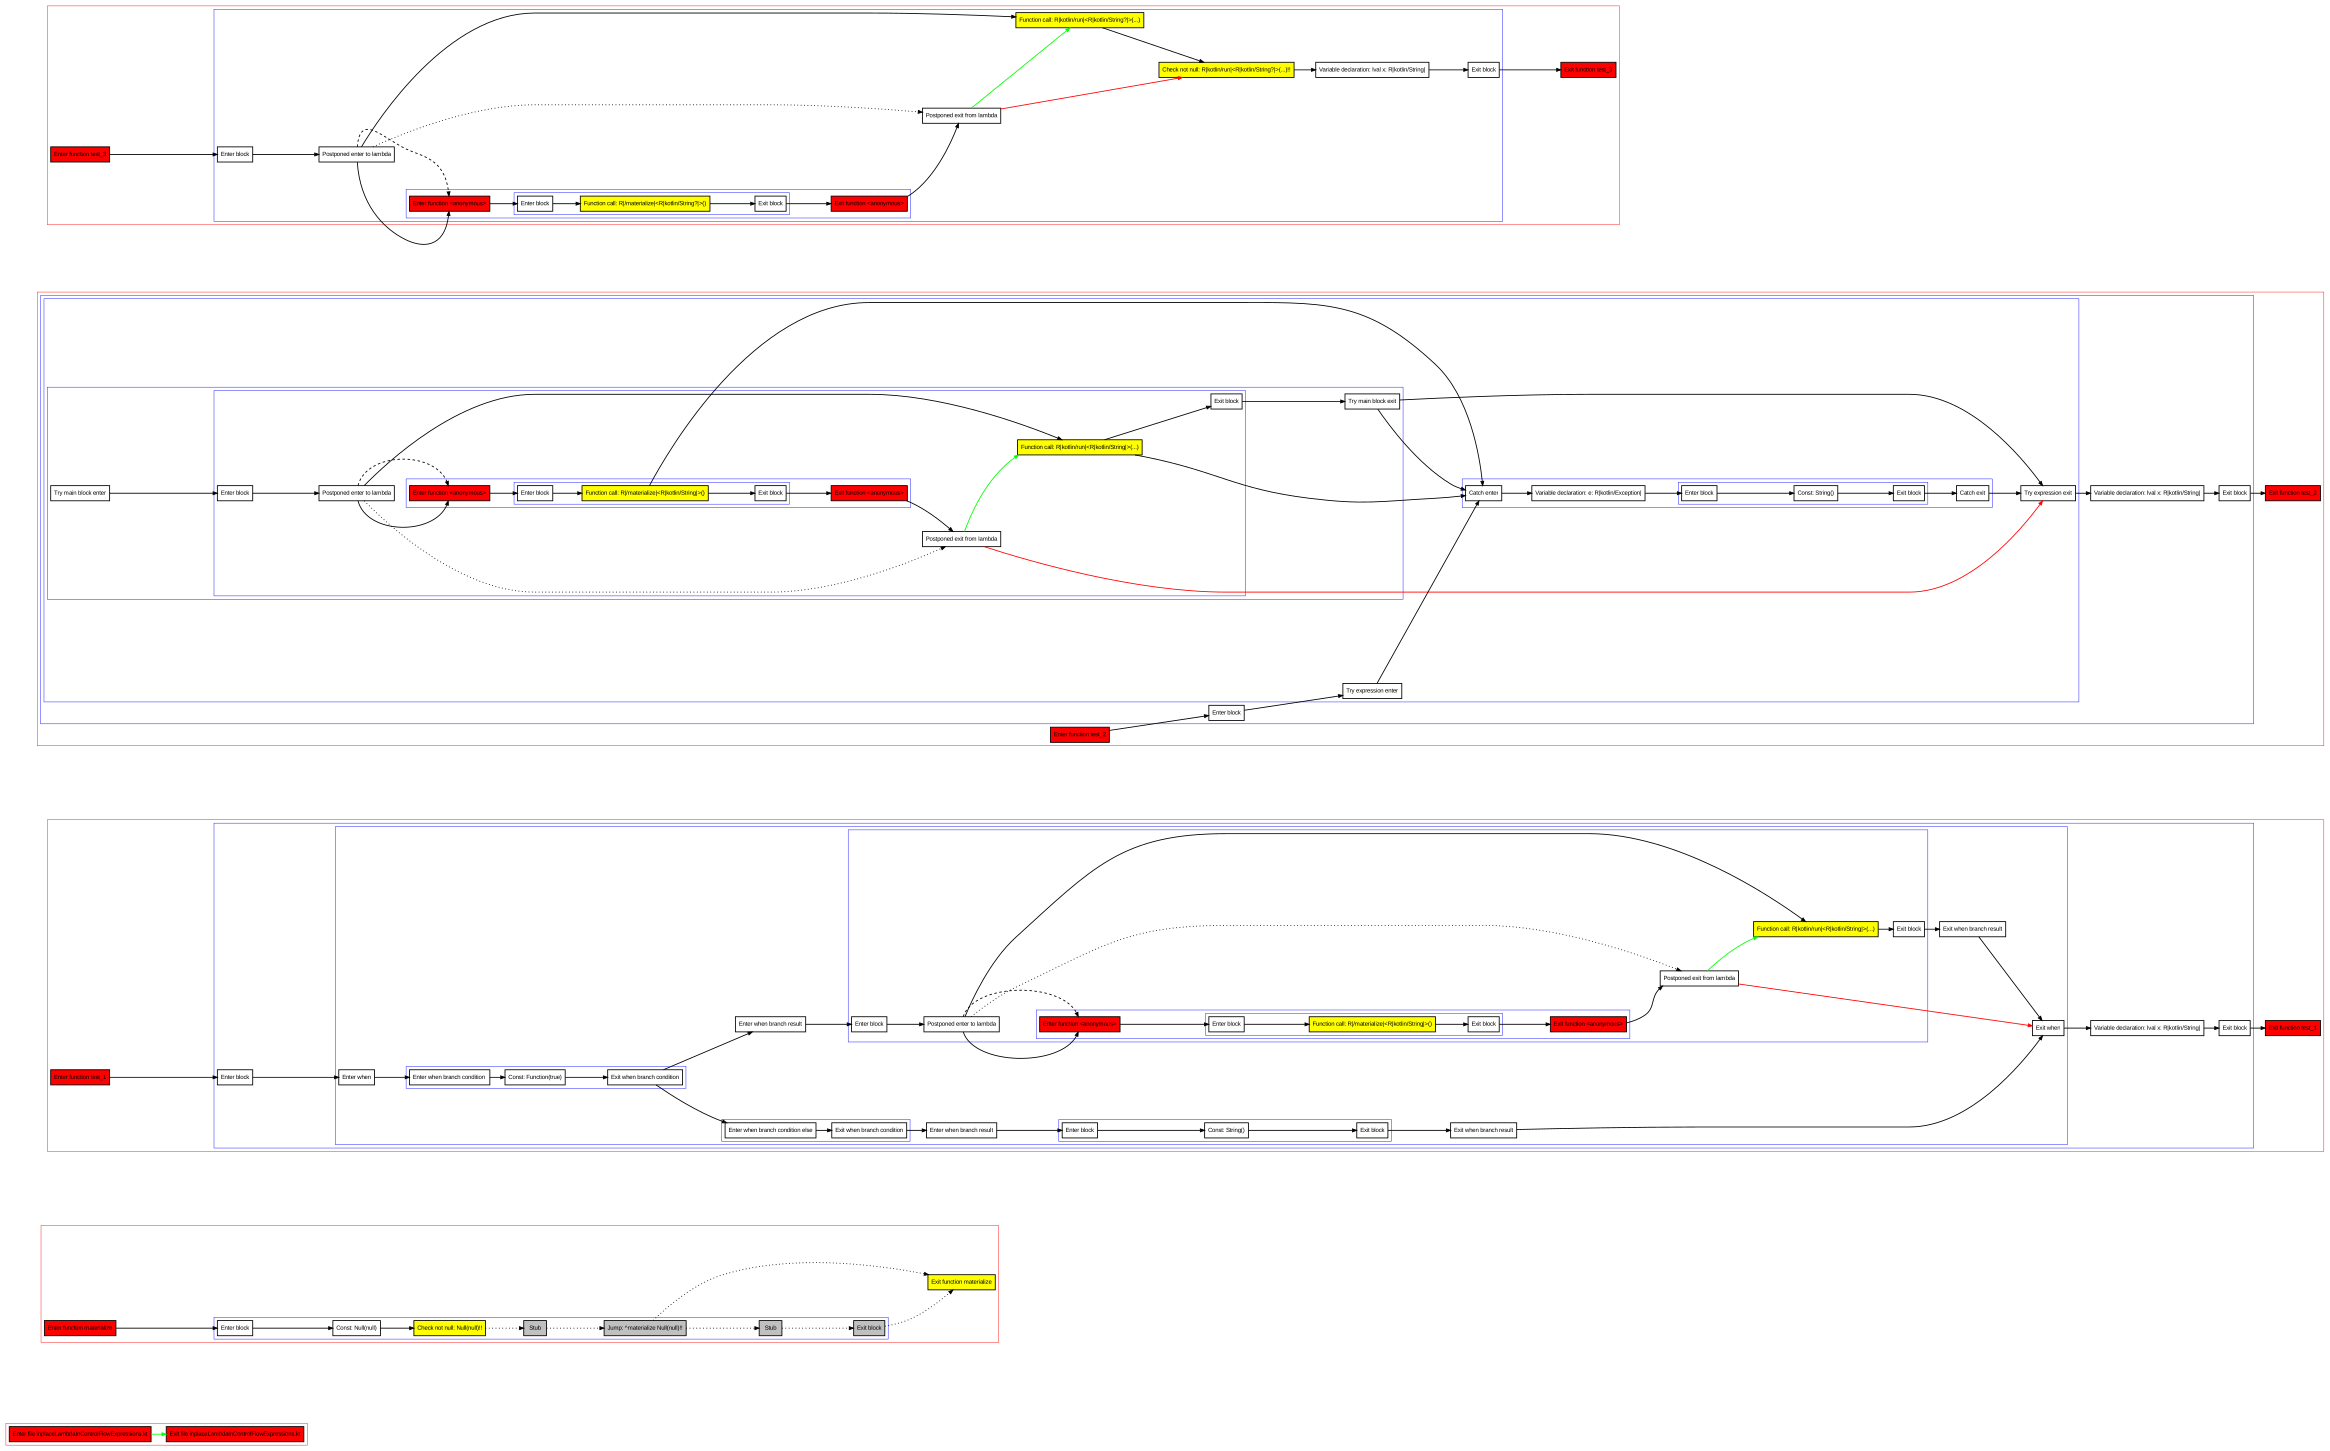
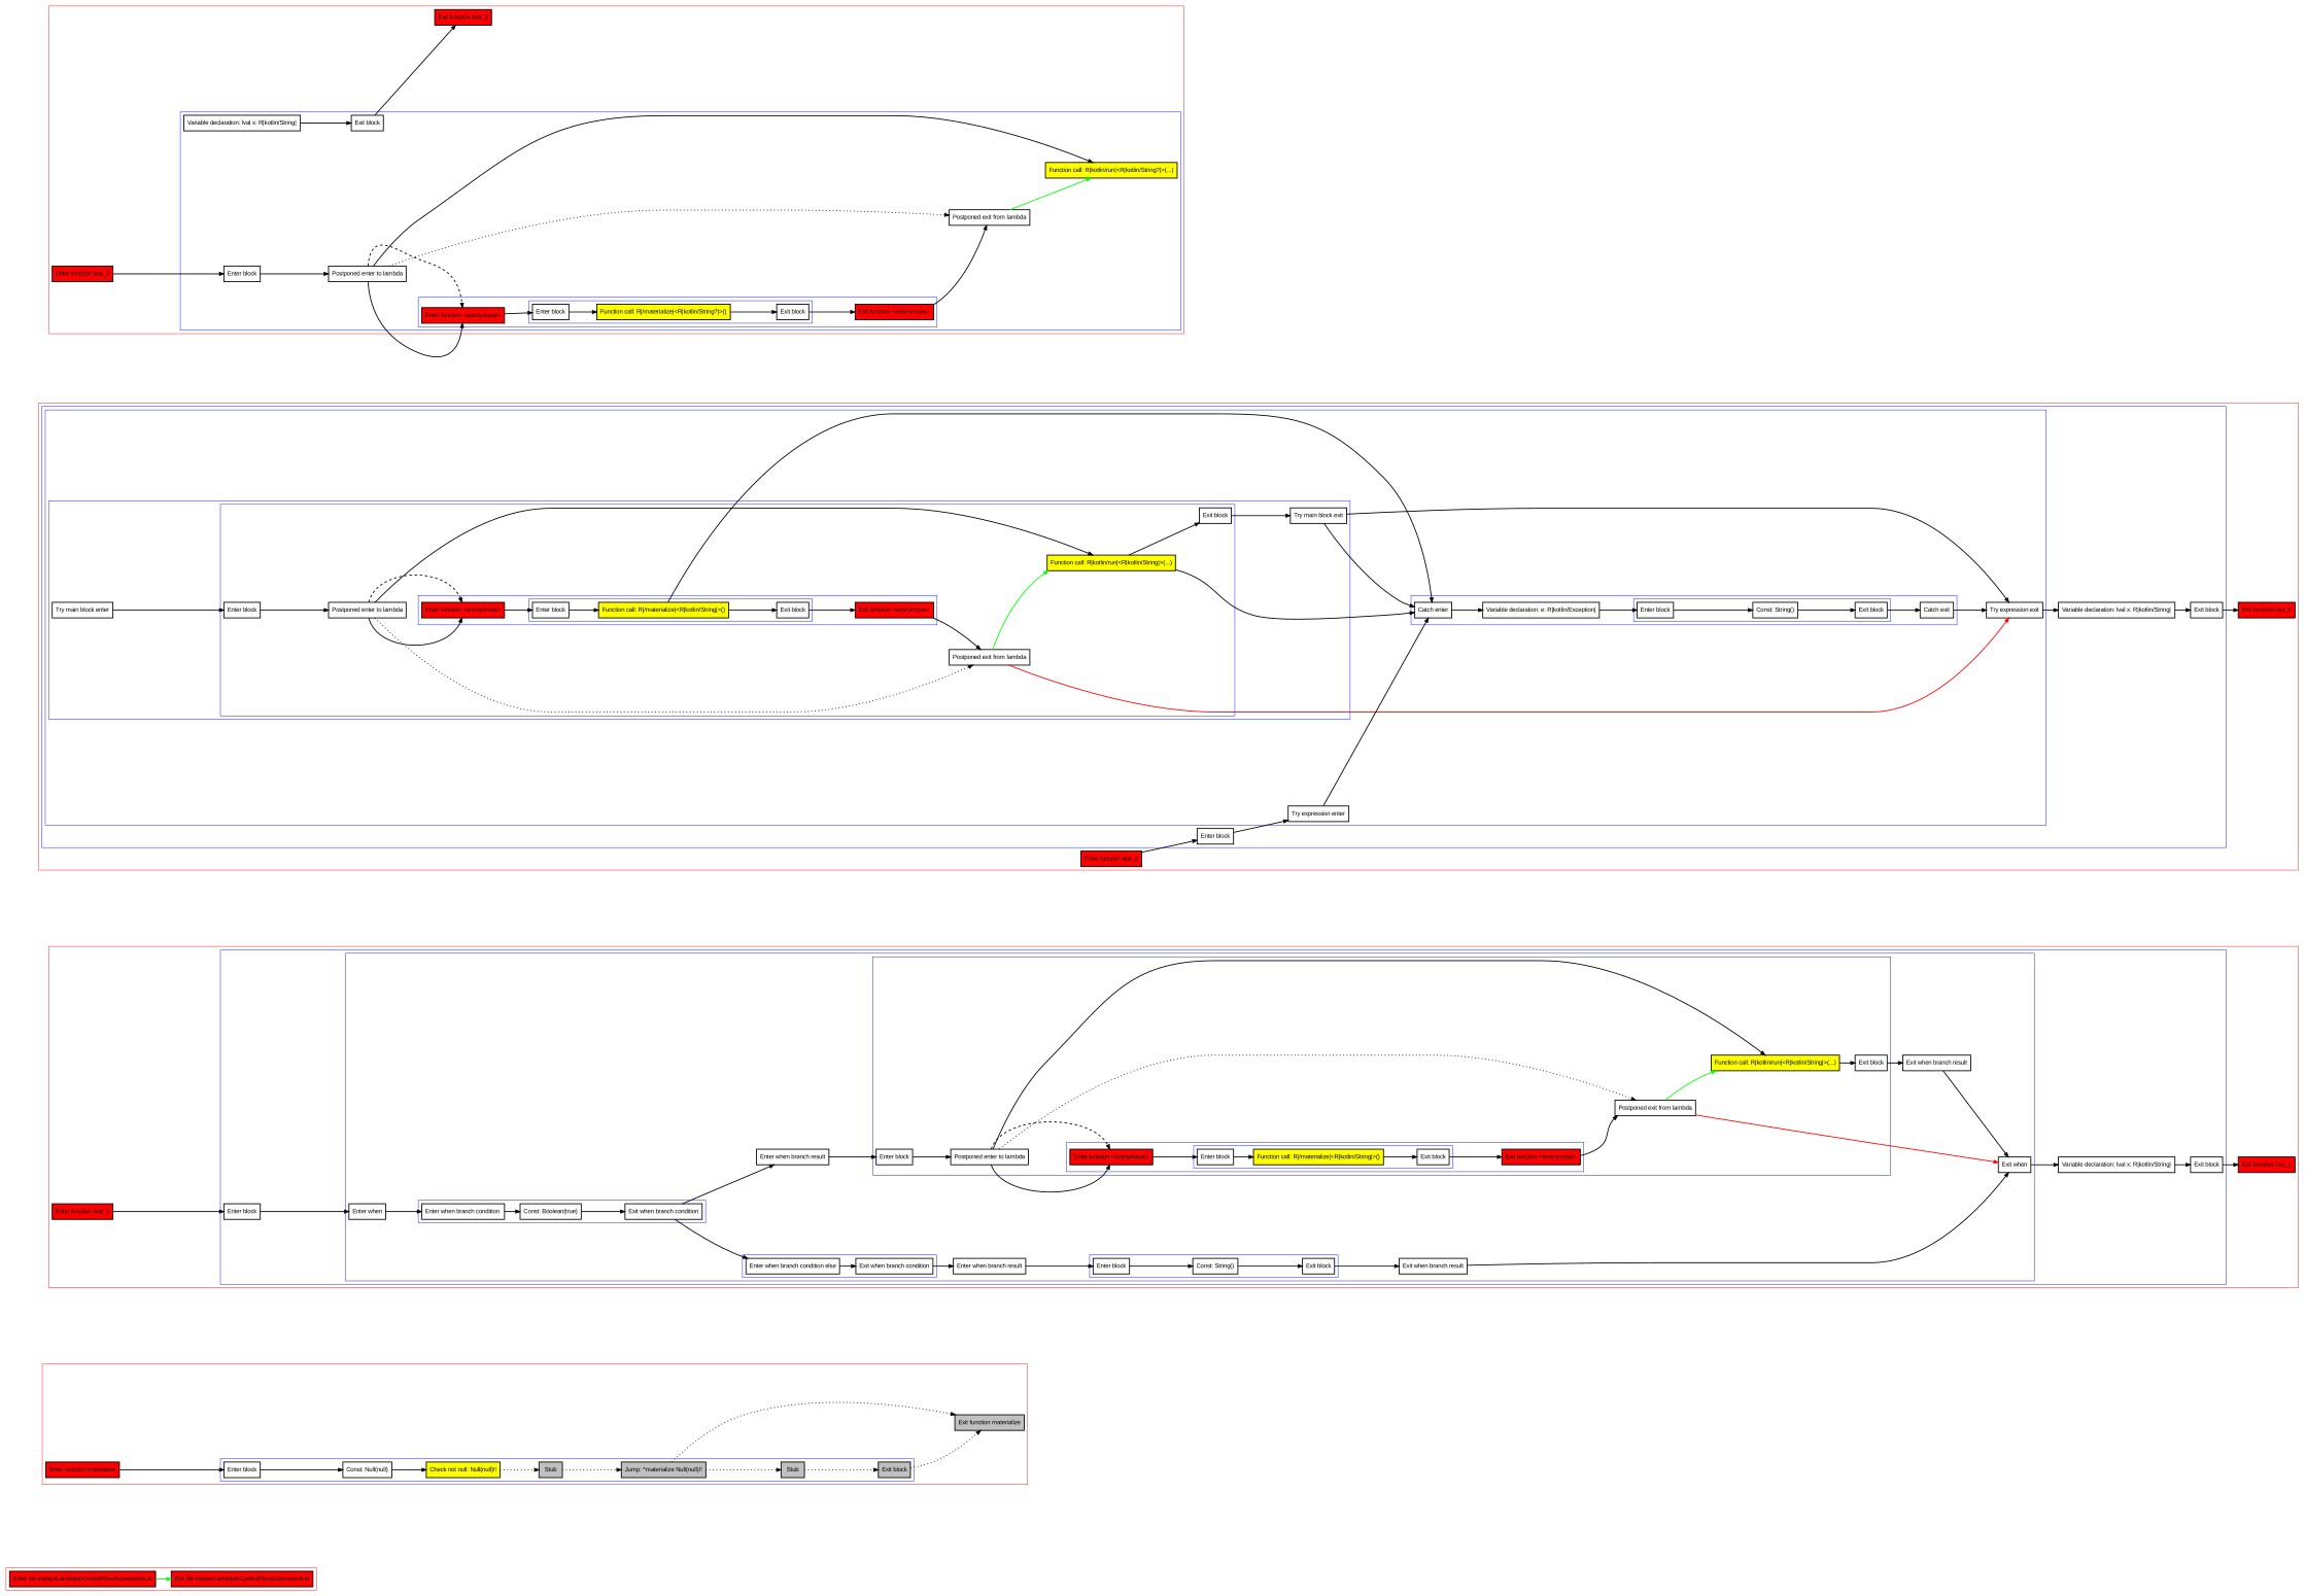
  digraph {
    fontname="Liberation Sans"
    nodesep=3
    rankdir=LR
    node [fontname="Liberation Sans" penwidth=2 shape=box]
    edge [fontname="Liberation Sans" penwidth=2]
    n1 [fillcolor=red label="Enter file inplaceLambdaInControlFlowExpressions.kt" style=filled]
    n2 [fillcolor=red label="Exit file inplaceLambdaInControlFlowExpressions.kt" style=filled]
    n3 [label="Enter block"]
    n4 [label="Const: Null(null)"]
    n5 [fillcolor=yellow label="Check not null: Null(null)!!" style=filled]
    n6 [fillcolor=gray label=Stub style=filled]
    n7 [fillcolor=gray label="Jump: ^materialize Null(null)!!" style=filled]
    n8 [fillcolor=gray label=Stub style=filled]
    n9 [fillcolor=gray label="Exit block" style=filled]
    n10 [fillcolor=red label="Enter function materialize" style=filled]
-   n11 [fillcolor=yellow label="Exit function materialize" style=filled]
+   n11 [fillcolor=gray label="Exit function materialize" style=filled]
    n12 [label="Enter when branch condition "]
-   n13 [label="Const: Function(true)"]
+   n13 [label="Const: Boolean(true)"]
    n14 [label="Exit when branch condition"]
    n15 [label="Enter when branch condition else"]
    n16 [label="Exit when branch condition"]
    n17 [label="Enter block"]
    n18 [label="Const: String()"]
    n19 [label="Exit block"]
    n20 [label="Enter block"]
    n21 [fillcolor=yellow label="Function call: R|/materialize|<R|kotlin/String|>()" style=filled]
    n22 [label="Exit block"]
    n23 [fillcolor=red label="Enter function <anonymous>" style=filled]
    n24 [fillcolor=red label="Exit function <anonymous>" style=filled]
    n25 [label="Enter block"]
    n26 [label="Postponed enter to lambda"]
    n27 [label="Postponed exit from lambda"]
    n28 [fillcolor=yellow label="Function call: R|kotlin/run|<R|kotlin/String|>(...)" style=filled]
    n29 [label="Exit block"]
    n30 [label="Enter when"]
    n31 [label="Enter when branch result"]
    n32 [label="Exit when branch result"]
    n33 [label="Enter when branch result"]
    n34 [label="Exit when branch result"]
    n35 [label="Exit when"]
    n36 [label="Enter block"]
    n37 [label="Variable declaration: lval x: R|kotlin/String|"]
    n38 [label="Exit block"]
    n39 [fillcolor=red label="Enter function test_1" style=filled]
    n40 [fillcolor=red label="Exit function test_1" style=filled]
    n41 [label="Enter block"]
    n42 [fillcolor=yellow label="Function call: R|/materialize|<R|kotlin/String|>()" style=filled]
    n43 [label="Exit block"]
    n44 [fillcolor=red label="Enter function <anonymous>" style=filled]
    n45 [fillcolor=red label="Exit function <anonymous>" style=filled]
    n46 [label="Enter block"]
    n47 [label="Postponed enter to lambda"]
    n48 [label="Postponed exit from lambda"]
    n49 [fillcolor=yellow label="Function call: R|kotlin/run|<R|kotlin/String|>(...)" style=filled]
    n50 [label="Exit block"]
    n51 [label="Try main block enter"]
    n52 [label="Try main block exit"]
    n53 [label="Enter block"]
    n54 [label="Const: String()"]
    n55 [label="Exit block"]
    n56 [label="Catch enter"]
    n57 [label="Variable declaration: e: R|kotlin/Exception|"]
    n58 [label="Catch exit"]
    n59 [label="Try expression enter"]
    n60 [label="Try expression exit"]
    n61 [label="Enter block"]
    n62 [label="Variable declaration: lval x: R|kotlin/String|"]
    n63 [label="Exit block"]
    n64 [fillcolor=red label="Enter function test_2" style=filled]
    n65 [fillcolor=red label="Exit function test_2" style=filled]
    n66 [label="Enter block"]
    n67 [fillcolor=yellow label="Function call: R|/materialize|<R|kotlin/String?|>()" style=filled]
    n68 [label="Exit block"]
    n69 [fillcolor=red label="Enter function <anonymous>" style=filled]
    n70 [fillcolor=red label="Exit function <anonymous>" style=filled]
    n71 [label="Enter block"]
    n72 [label="Postponed enter to lambda"]
    n73 [label="Postponed exit from lambda"]
    n74 [fillcolor=yellow label="Function call: R|kotlin/run|<R|kotlin/String?|>(...)" style=filled]
-   n75 [fillcolor=yellow label="Check not null: R|kotlin/run|<R|kotlin/String?|>(...)!!" style=filled]
    n76 [label="Variable declaration: lval x: R|kotlin/String|"]
    n77 [label="Exit block"]
    n78 [fillcolor=red label="Enter function test_3" style=filled]
    n79 [fillcolor=red label="Exit function test_3" style=filled]
    subgraph cluster_1 {
      color=red
      n1
      n2
    }
    subgraph cluster_2 {
      color=red
      n10
      n11
      subgraph cluster_3 {
        color=blue
        n3
        n4
        n5
        n6
        n7
        n8
        n9
      }
    }
    subgraph cluster_4 {
      color=red
      n39
      n40
      subgraph cluster_5 {
        color=blue
        n36
        n37
        n38
        subgraph cluster_6 {
          color=blue
          n30
          n31
          n32
          n33
          n34
          n35
          subgraph cluster_7 {
            color=blue
            n12
            n13
            n14
          }
          subgraph cluster_8 {
            color=blue
            n15
            n16
          }
          subgraph cluster_9 {
            color=blue
            n17
            n18
            n19
          }
          subgraph cluster_10 {
            color=blue
            n25
            n26
            n27
            n28
            n29
            subgraph cluster_11 {
              color=blue
              n23
              n24
              subgraph cluster_12 {
                color=blue
                n20
                n21
                n22
              }
            }
          }
        }
      }
    }
    subgraph cluster_13 {
      color=red
      n64
      n65
      subgraph cluster_14 {
        color=blue
        n61
        n62
        n63
        subgraph cluster_15 {
          color=blue
          n59
          n60
          subgraph cluster_16 {
            color=blue
            n51
            n52
            subgraph cluster_17 {
              color=blue
              n46
              n47
              n48
              n49
              n50
              subgraph cluster_18 {
                color=blue
                n44
                n45
                subgraph cluster_19 {
                  color=blue
                  n41
                  n42
                  n43
                }
              }
            }
          }
          subgraph cluster_20 {
            color=blue
            n56
            n57
            n58
            subgraph cluster_21 {
              color=blue
              n53
              n54
              n55
            }
          }
        }
      }
    }
    subgraph cluster_22 {
      color=red
      n78
      n79
      subgraph cluster_23 {
        color=blue
        n71
        n72
        n73
        n74
-       n75
        n76
        n77
        subgraph cluster_24 {
          color=blue
          n69
          n70
          subgraph cluster_25 {
            color=blue
            n66
            n67
            n68
          }
        }
      }
    }
    n1 -> n2 [color=green]
    n3 -> n4
    n4 -> n5
    n5 -> n6 [style=dotted]
    n6 -> n7 [style=dotted]
    n7 -> n8 [style=dotted]
    n7 -> n11 [style=dotted]
    n8 -> n9 [style=dotted]
    n9 -> n11 [style=dotted]
    n10 -> n3
    n12 -> n13
    n13 -> n14
    n14 -> n15
    n14 -> n33
    n15 -> n16
    n16 -> n31
    n17 -> n18
    n18 -> n19
    n19 -> n32
    n20 -> n21
    n21 -> n22
    n22 -> n24
    n23 -> n20
    n24 -> n27
    n25 -> n26
    n26 -> n23
    n26 -> n23 [style=dashed]
    n26 -> n27 [style=dotted]
    n26 -> n28
    n27 -> n28 [color=green]
    n27 -> n35 [color=red]
    n28 -> n29
    n29 -> n34
    n30 -> n12
    n31 -> n17
    n32 -> n35
    n33 -> n25
    n34 -> n35
    n35 -> n37
    n36 -> n30
    n37 -> n38
    n38 -> n40
    n39 -> n36
    n41 -> n42
    n42 -> n43
    n42 -> n56
    n43 -> n45
    n44 -> n41
    n45 -> n48
    n46 -> n47
    n47 -> n44
    n47 -> n44 [style=dashed]
    n47 -> n48 [style=dotted]
    n47 -> n49
    n48 -> n49 [color=green]
    n48 -> n60 [color=red]
    n49 -> n50
    n49 -> n56
    n50 -> n52
    n51 -> n46
    n52 -> n56
    n52 -> n60
    n53 -> n54
    n54 -> n55
    n55 -> n58
    n56 -> n57
    n57 -> n53
    n58 -> n60
    n59 -> n56
    n60 -> n62
    n61 -> n59
    n62 -> n63
    n63 -> n65
    n64 -> n61
    n66 -> n67
    n67 -> n68
    n68 -> n70
    n69 -> n66
    n70 -> n73
    n71 -> n72
    n72 -> n69
    n72 -> n69 [style=dashed]
    n72 -> n73 [style=dotted]
    n72 -> n74
    n73 -> n74 [color=green]
-   n73 -> n75 [color=red]
-   n74 -> n75
-   n75 -> n76
    n76 -> n77
    n77 -> n79
    n78 -> n71
  }
